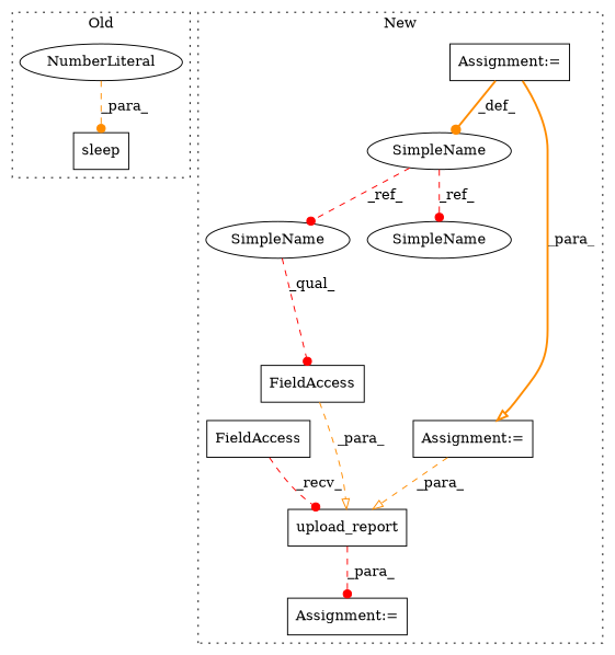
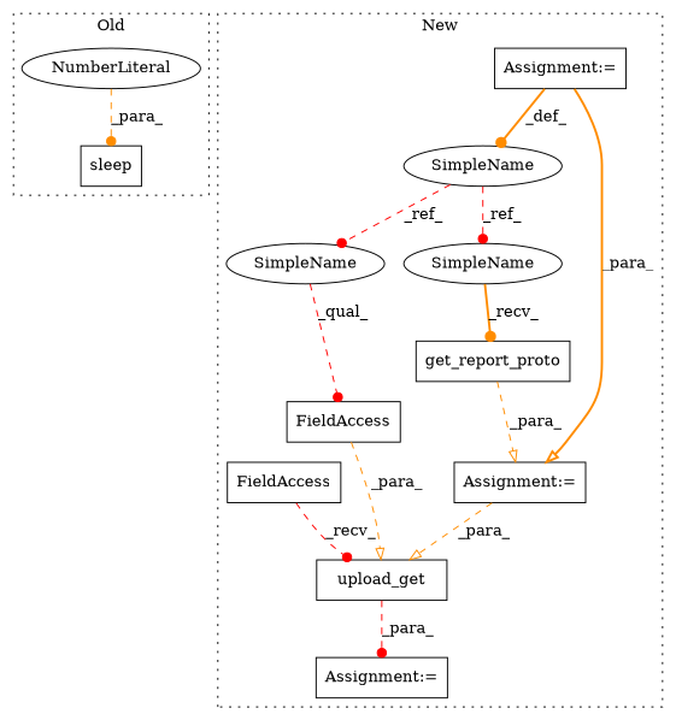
  digraph {
    node [a=32 l=10 s=7408 shape=box]
    edge [arrowhead=dot color=darkorange style=dashed]
    n1 [l="6,1" label=sleep s="7582,7591"]
    n2 [a=34 l=3 label=NumberLiteral s=7588 shape=ellipse]
+   n3 [l=18 label=get_report_proto s=7605]
    n4 [a=42 label=SimpleName shape=ellipse]
    n5 [a=22 l=13 label=FieldAccess s=7672]
    n6 [a=7 label="Assignment:="]
    n7 [a=7 l=1 label="Assignment:=" s=7593]
    n8 [a=7 l=1 label="Assignment:=" s=7645]
-   n9 [l="14,1" label=upload_report s="7658,7692"]
+   n9 [l="14,1" label=upload_get s="7658,7692"]
    n10 [a=22 l=11 label=FieldAccess s=7646]
    n11 [a=42 label=SimpleName s=7594 shape=ellipse]
    n12 [a=42 label=SimpleName s=7672 shape=ellipse]
    subgraph cluster_1 {
      label=Old
      style=dotted
      n1
      n2
    }
    subgraph cluster_2 {
      label=New
      style=dotted
+     n3
      n4
      n5
      n6
      n7
      n8
      n9
      n10
      n11
      n12
    }
    n2 -> n1 [label=_para_]
+   n3 -> n7 [arrowhead=onormal label=_para_]
    n4 -> n11 [color=red label=_ref_]
    n4 -> n12 [color=red label=_ref_]
    n5 -> n9 [arrowhead=onormal label=_para_]
    n6 -> n4 [label=_def_ style=bold]
    n6 -> n7 [arrowhead=onormal label=_para_ style=bold]
    n7 -> n9 [arrowhead=onormal label=_para_]
    n9 -> n8 [color=red label=_para_]
    n10 -> n9 [color=red label=_recv_]
+   n11 -> n3 [label=_recv_ style=bold]
    n12 -> n5 [color=red label=_qual_]
  }
